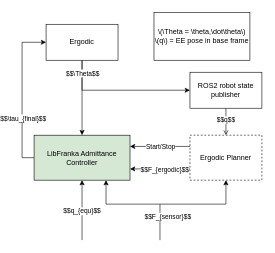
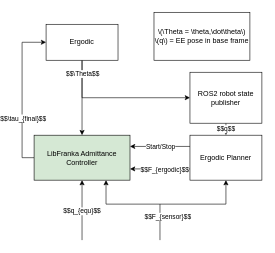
  <mxCell id="0" />
  <mxCell id="1" parent="0" />
  <mxCell id="2" style="edgeStyle=orthogonalEdgeStyle;rounded=0;orthogonalLoop=1;jettySize=auto;html=1;exitX=0;exitY=0.5;exitDx=0;exitDy=0;entryX=0;entryY=0.5;entryDx=0;entryDy=0;" parent="1" source="4" target="8" edge="1"><mxGeometry relative="1" as="geometry" /></mxCell>
  <mxCell id="3" value="$$\tau_{final}$$" style="edgeLabel;html=1;align=center;verticalAlign=middle;resizable=0;points=[];" parent="2" vertex="1" connectable="0"><mxGeometry x="-0.316" y="-1" relative="1" as="geometry"><mxPoint as="offset" /></mxGeometry></mxCell>
  <mxCell id="4" value="LibFranka Admittance Controller" style="rounded=0;whiteSpace=wrap;html=1;fillColor=#d5e8d4;" parent="1" vertex="1"><mxGeometry x="20" y="225" width="160" height="75" as="geometry" /></mxCell>
  <mxCell id="5" style="edgeStyle=orthogonalEdgeStyle;rounded=0;orthogonalLoop=1;jettySize=auto;html=1;exitX=0.5;exitY=1;exitDx=0;exitDy=0;entryX=0.5;entryY=0;entryDx=0;entryDy=0;" parent="1" source="8" target="4" edge="1"><mxGeometry relative="1" as="geometry" /></mxCell>
  <mxCell id="6" style="edgeStyle=orthogonalEdgeStyle;rounded=0;orthogonalLoop=1;jettySize=auto;html=1;exitX=0.5;exitY=1;exitDx=0;exitDy=0;entryX=0;entryY=0.5;entryDx=0;entryDy=0;" parent="1" source="8" target="16" edge="1"><mxGeometry relative="1" as="geometry" /></mxCell>
  <mxCell id="7" value="$$\Theta$$" style="edgeLabel;html=1;align=center;verticalAlign=middle;resizable=0;points=[];" parent="6" vertex="1" connectable="0"><mxGeometry x="-0.803" relative="1" as="geometry"><mxPoint y="-2" as="offset" /></mxGeometry></mxCell>
  <mxCell id="8" value="&lt;div&gt;Ergodic&lt;/div&gt;" style="rounded=0;whiteSpace=wrap;html=1;" parent="1" vertex="1"><mxGeometry x="40" y="40" width="120" height="60" as="geometry" /></mxCell>
  <mxCell id="9" style="edgeStyle=orthogonalEdgeStyle;rounded=0;orthogonalLoop=1;jettySize=auto;html=1;exitX=0;exitY=0.75;exitDx=0;exitDy=0;entryX=1;entryY=0.75;entryDx=0;entryDy=0;" parent="1" source="13" target="4" edge="1"><mxGeometry relative="1" as="geometry" /></mxCell>
  <mxCell id="10" value="$$F_{ergodic}$$" style="edgeLabel;html=1;align=center;verticalAlign=middle;resizable=0;points=[];" parent="9" vertex="1" connectable="0"><mxGeometry x="-0.141" y="1" relative="1" as="geometry"><mxPoint as="offset" /></mxGeometry></mxCell>
  <mxCell id="11" style="edgeStyle=orthogonalEdgeStyle;rounded=0;orthogonalLoop=1;jettySize=auto;html=1;exitX=0;exitY=0.25;exitDx=0;exitDy=0;entryX=1;entryY=0.25;entryDx=0;entryDy=0;" edge="1" parent="1" source="13" target="4"><mxGeometry relative="1" as="geometry" /></mxCell>
  <mxCell id="12" value="Start/Stop" style="edgeLabel;html=1;align=center;verticalAlign=middle;resizable=0;points=[];" vertex="1" connectable="0" parent="11"><mxGeometry x="-0.024" y="-1" relative="1" as="geometry"><mxPoint x="-1" y="1" as="offset" /></mxGeometry></mxCell>
- <mxCell id="13" value="Ergodic Planner" style="rounded=0;whiteSpace=wrap;html=1;dashed=1;" parent="1" vertex="1"><mxGeometry x="280" y="225" width="120" height="75" as="geometry" /></mxCell>
+ <mxCell id="13" value="Ergodic Planner" style="rounded=0;whiteSpace=wrap;html=1;" parent="1" vertex="1"><mxGeometry x="280" y="225" width="120" height="75" as="geometry" /></mxCell>
  <mxCell id="14" style="edgeStyle=orthogonalEdgeStyle;rounded=0;orthogonalLoop=1;jettySize=auto;html=1;exitX=0.5;exitY=1;exitDx=0;exitDy=0;entryX=0.5;entryY=0;entryDx=0;entryDy=0;endArrow=open;" parent="1" source="16" target="13" edge="1"><mxGeometry relative="1" as="geometry" /></mxCell>
  <mxCell id="15" value="$$q$$" style="edgeLabel;html=1;align=center;verticalAlign=middle;resizable=0;points=[];" parent="14" vertex="1" connectable="0"><mxGeometry x="-0.137" y="-1" relative="1" as="geometry"><mxPoint as="offset" /></mxGeometry></mxCell>
- <mxCell id="16" value="ROS2 robot state publisher" style="rounded=0;whiteSpace=wrap;html=1;" parent="1" vertex="1"><mxGeometry x="280" y="120" width="120" height="60" as="geometry" /></mxCell>
+ <mxCell id="16" value="ROS2 robot state publisher" style="rounded=0;whiteSpace=wrap;html=1;" parent="1" vertex="1"><mxGeometry x="280" y="120" width="120" height="85" as="geometry" /></mxCell>
  <mxCell id="17" value="" style="endArrow=classic;html=1;rounded=0;entryX=0.75;entryY=1;entryDx=0;entryDy=0;" parent="1" target="4" edge="1"><mxGeometry width="50" height="50" relative="1" as="geometry"><mxPoint x="230" y="400" as="sourcePoint" /><mxPoint x="150" y="250" as="targetPoint" /><Array as="points"><mxPoint x="230" y="340" /><mxPoint x="140" y="340" /></Array></mxGeometry></mxCell>
  <mxCell id="18" value="$$F_{sensor}$$" style="edgeLabel;html=1;align=center;verticalAlign=middle;resizable=0;points=[];" parent="17" vertex="1" connectable="0"><mxGeometry x="-0.0" y="2" relative="1" as="geometry"><mxPoint x="47" y="18" as="offset" /></mxGeometry></mxCell>
  <mxCell id="19" value="\(\Theta = \theta,\dot\theta\)&lt;div&gt;\(q\) = EE pose in base frame&lt;/div&gt;" style="rounded=0;whiteSpace=wrap;html=1;" parent="1" vertex="1"><mxGeometry x="220" y="20" width="160" height="80" as="geometry" /></mxCell>
  <mxCell id="20" value="" style="endArrow=classic;html=1;rounded=0;entryX=0.5;entryY=1;entryDx=0;entryDy=0;" parent="1" target="4" edge="1"><mxGeometry width="50" height="50" relative="1" as="geometry"><mxPoint x="100" y="400" as="sourcePoint" /><mxPoint x="340" y="300" as="targetPoint" /></mxGeometry></mxCell>
  <mxCell id="21" value="$$q_{equ}$$" style="edgeLabel;html=1;align=center;verticalAlign=middle;resizable=0;points=[];" parent="20" vertex="1" connectable="0"><mxGeometry x="-0.021" y="1" relative="1" as="geometry"><mxPoint as="offset" /></mxGeometry></mxCell>
  <mxCell id="22" value="" style="endArrow=classic;html=1;rounded=0;entryX=0.5;entryY=1;entryDx=0;entryDy=0;" edge="1" parent="1" target="13"><mxGeometry width="50" height="50" relative="1" as="geometry"><mxPoint x="230" y="340" as="sourcePoint" /><mxPoint x="150" y="360" as="targetPoint" /><Array as="points"><mxPoint x="340" y="340" /></Array></mxGeometry></mxCell>
